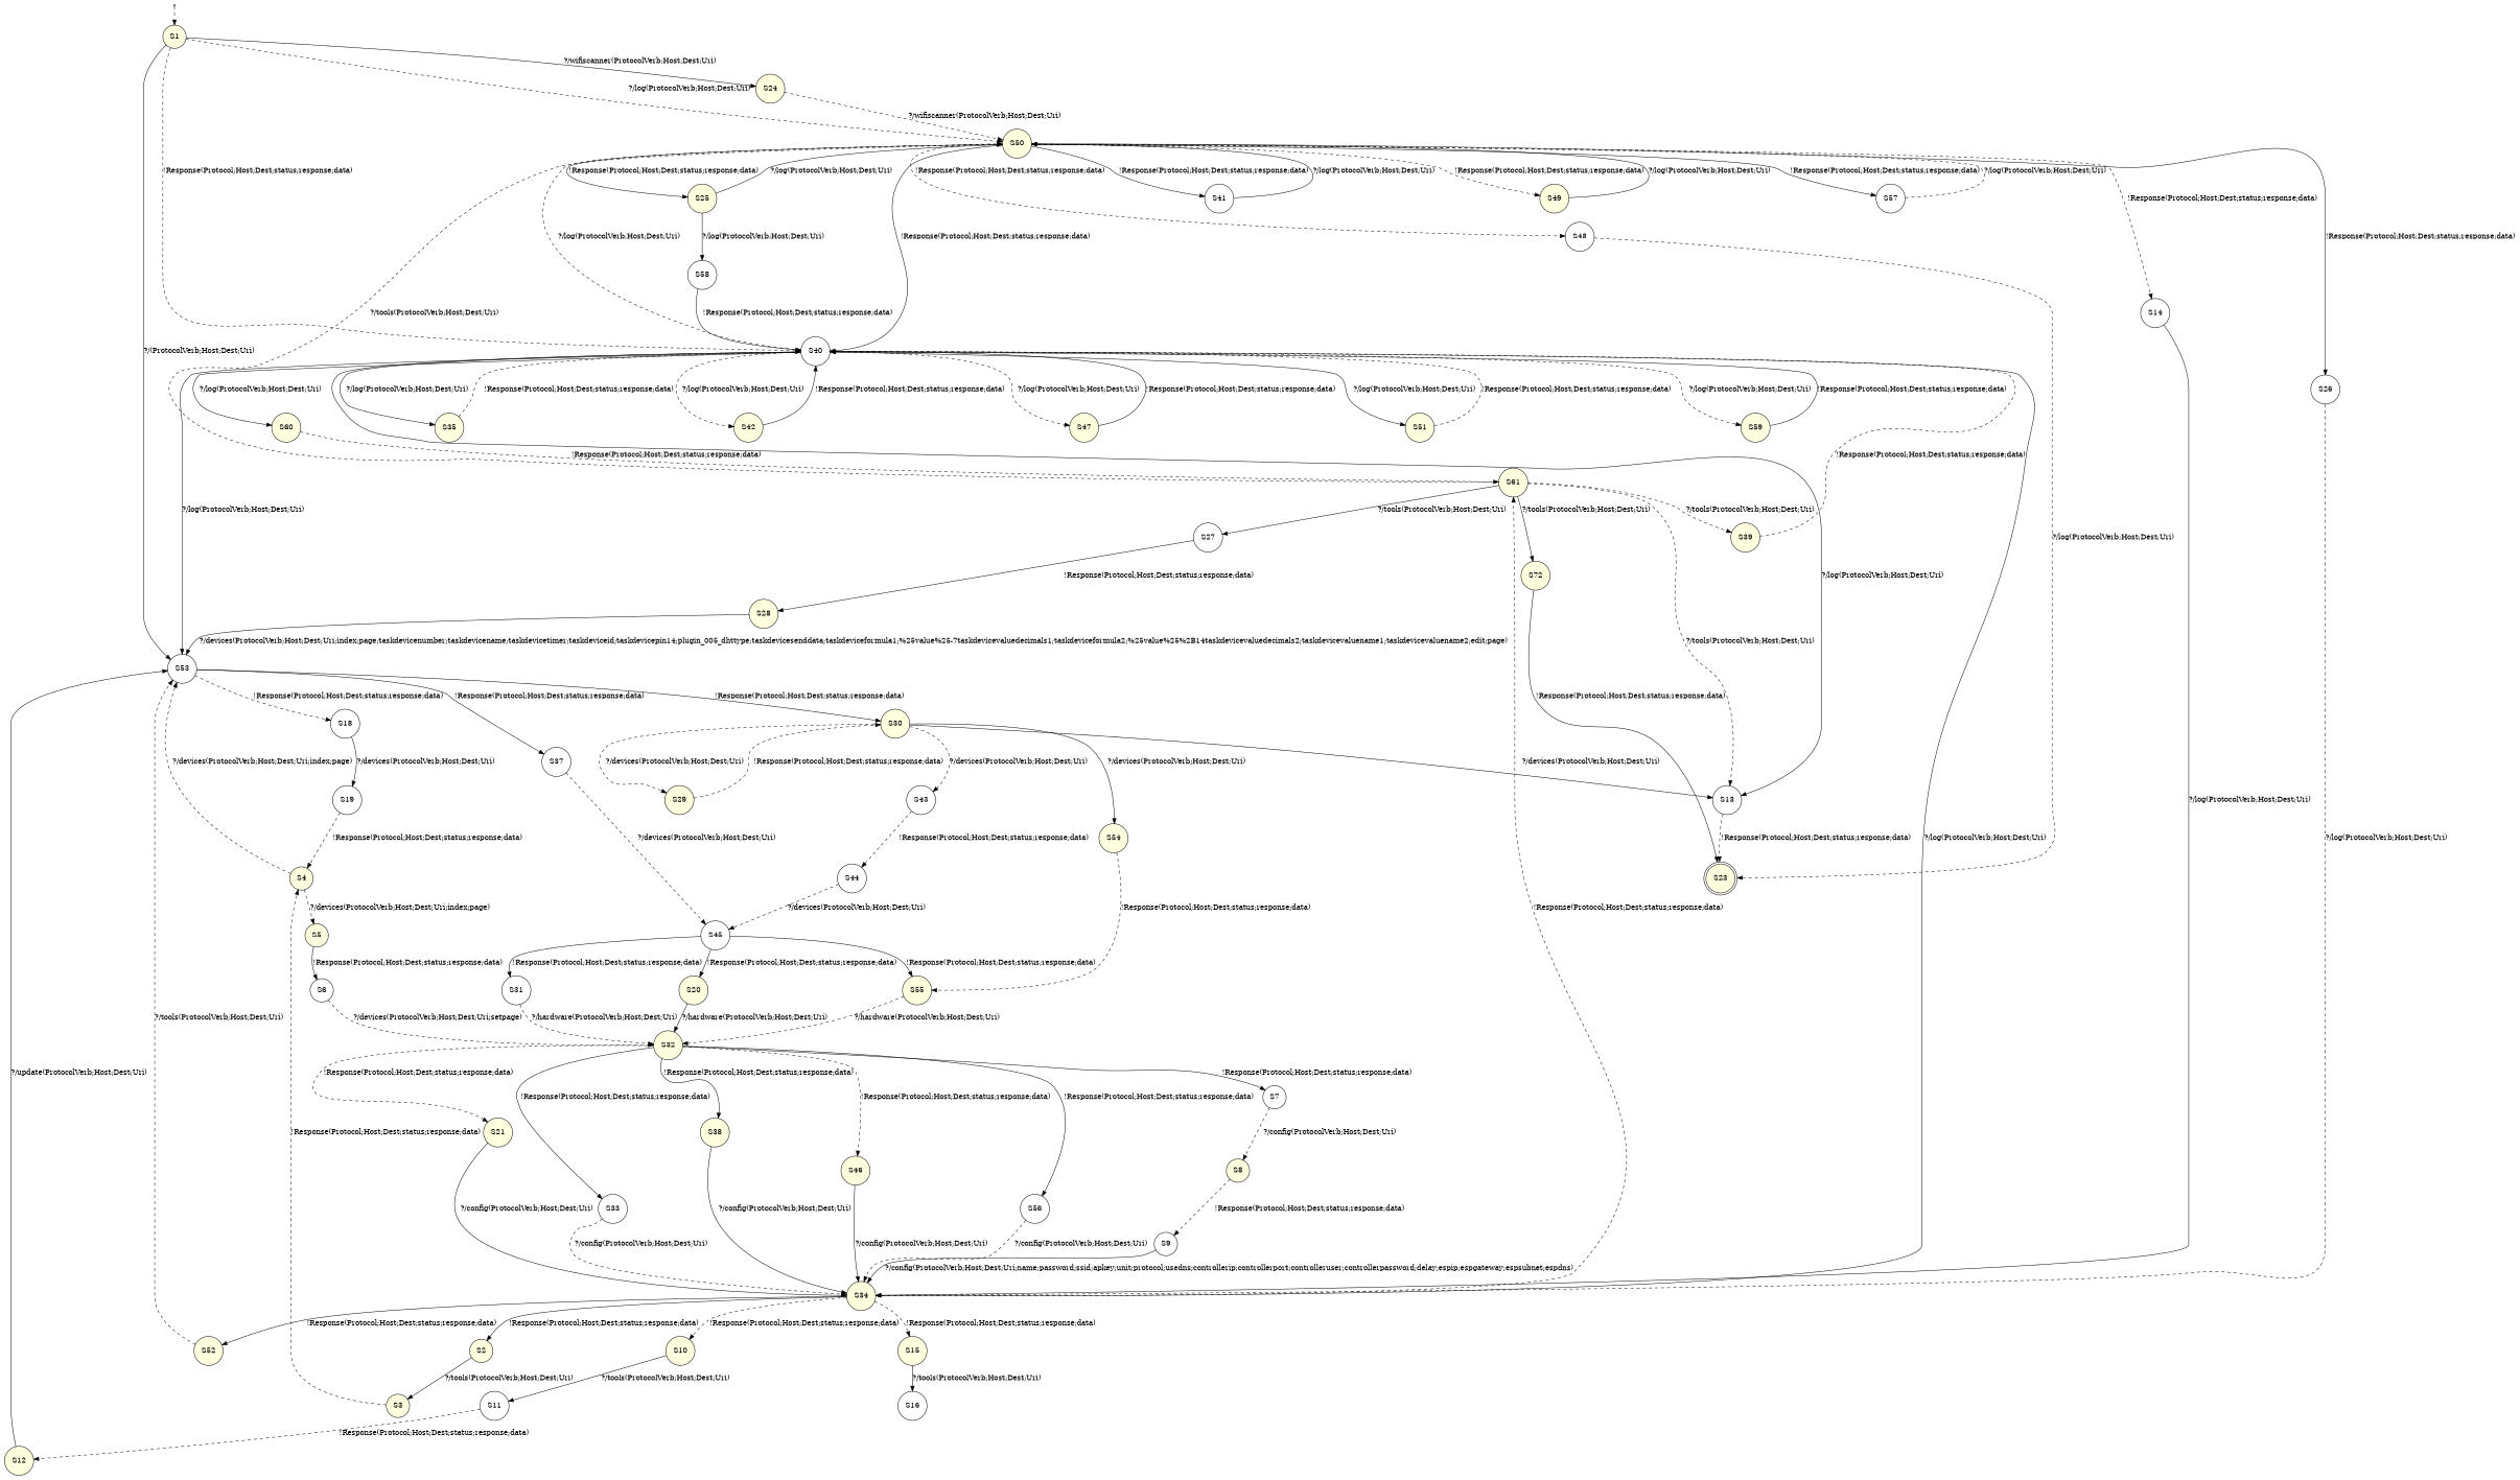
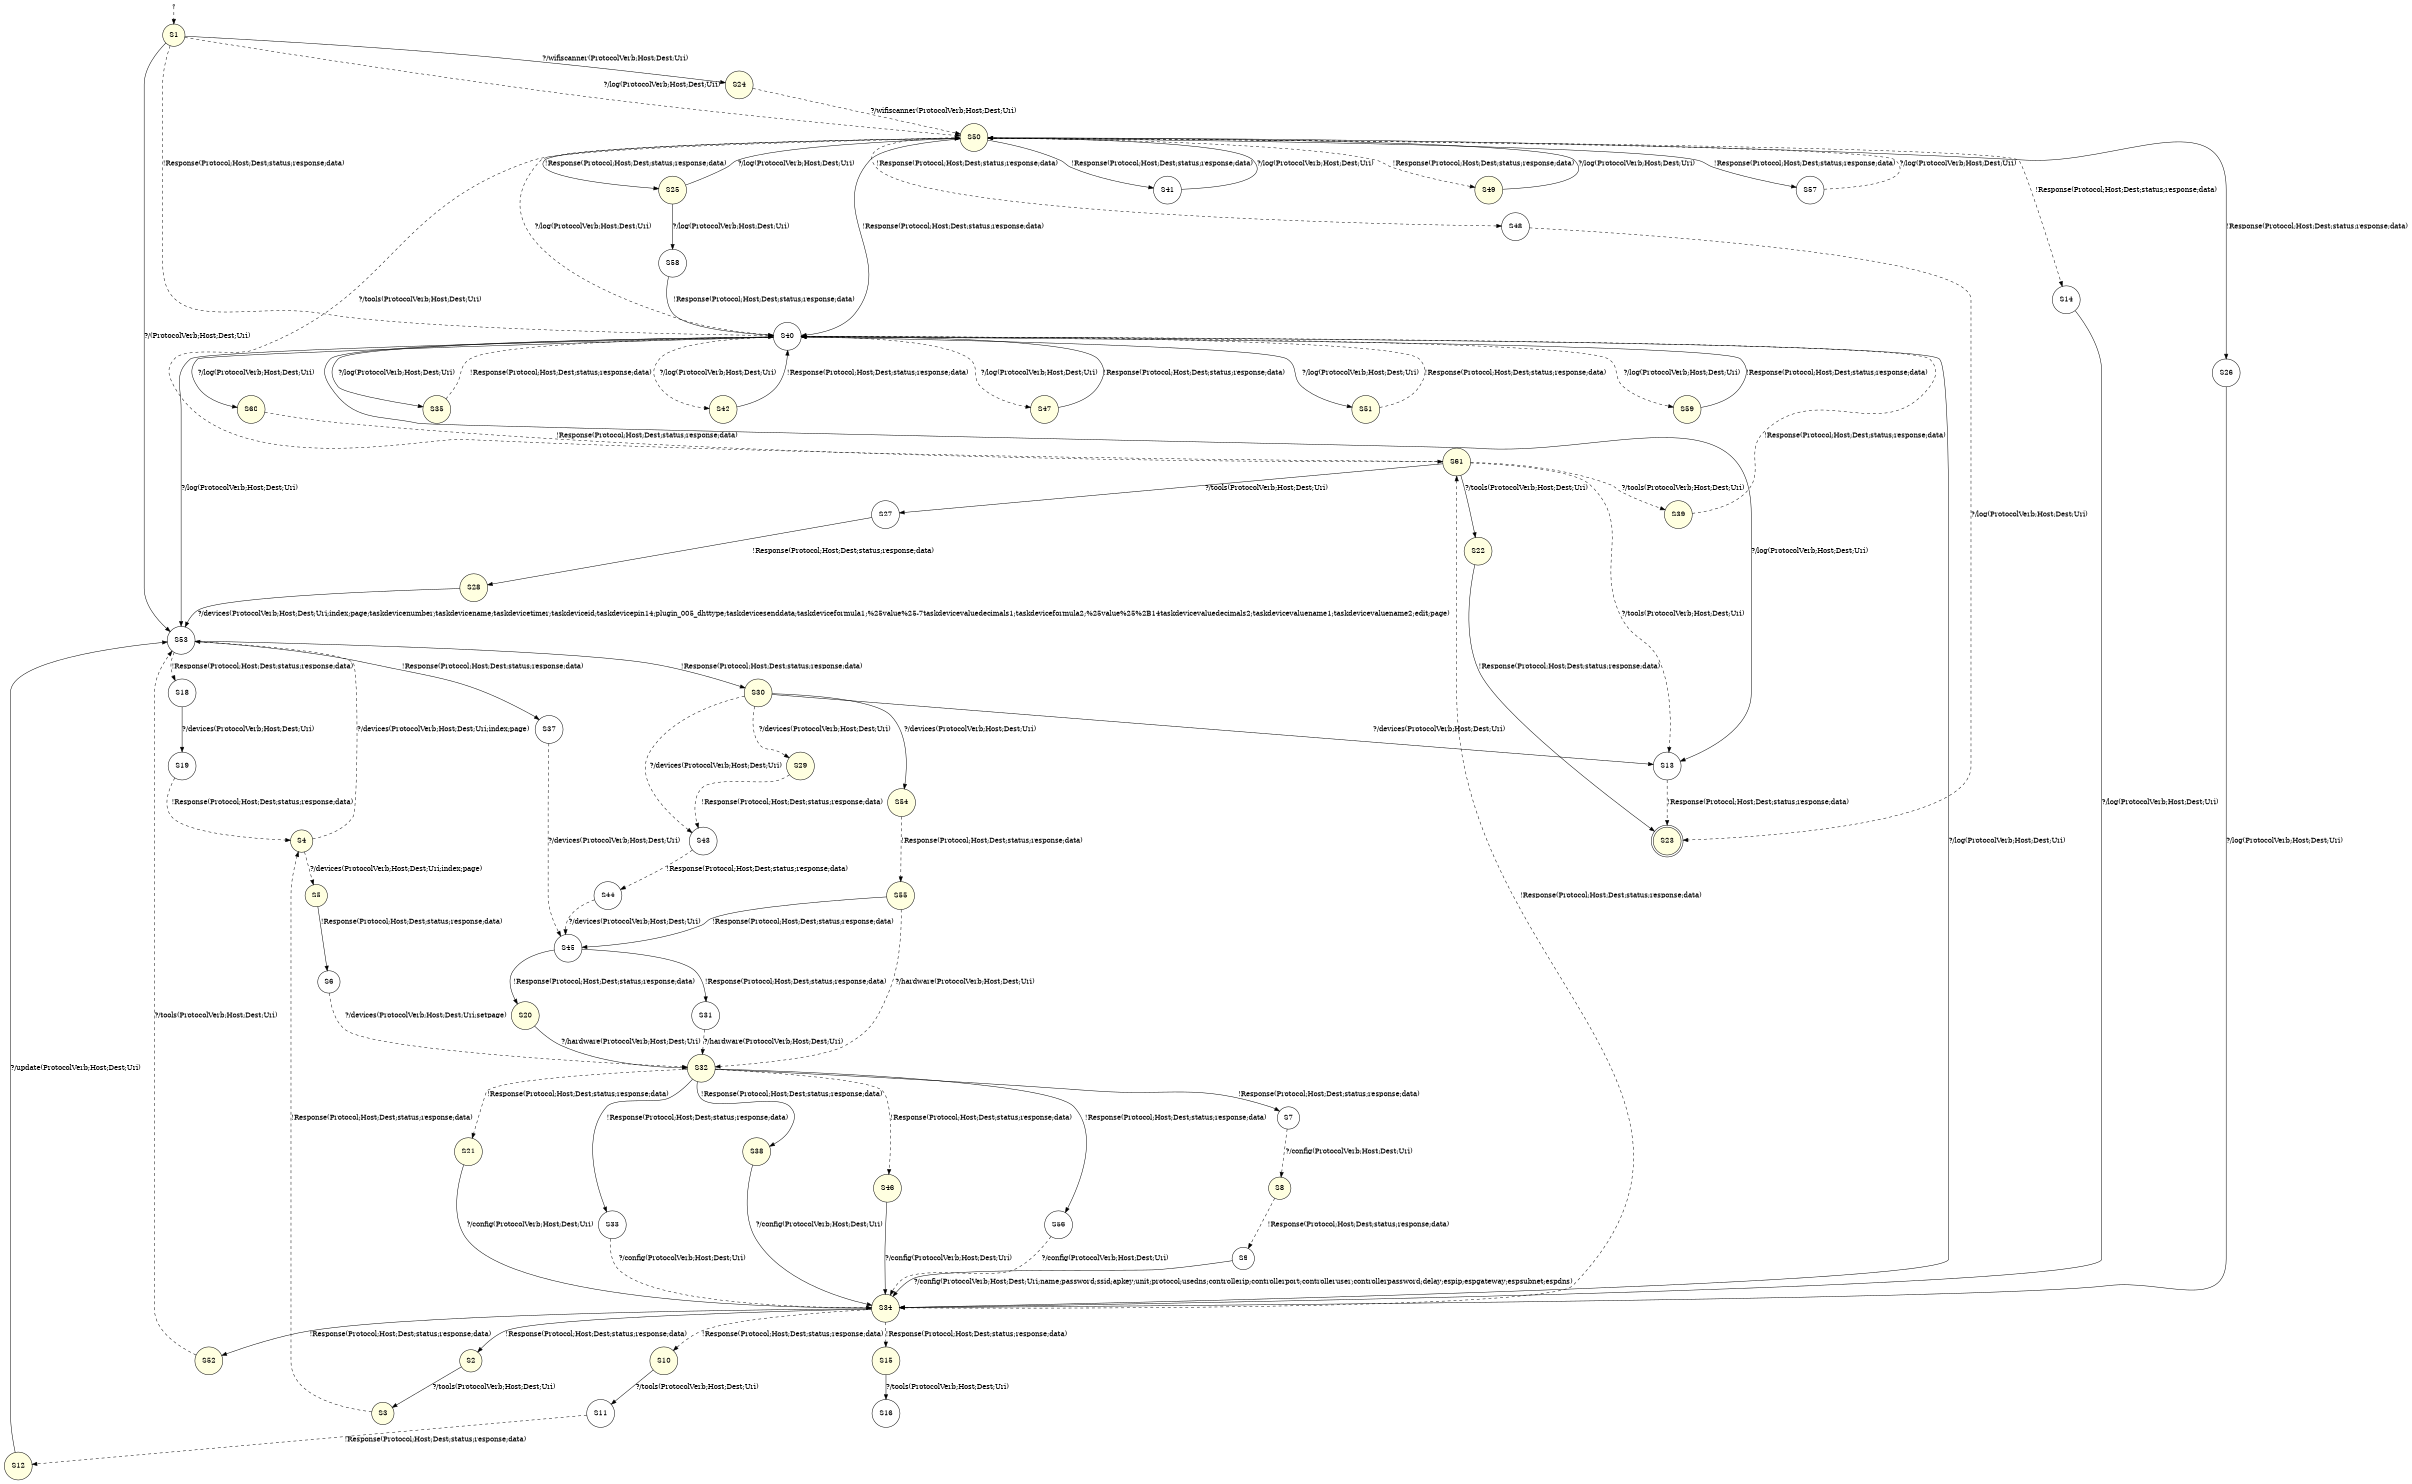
  digraph {
    node [fillcolor=lightyellow shape=circle style=filled]
    edge [style=solid]
    S00 [fillcolor=white shape=point]
    n2 [label=S1]
    n3 [label=S24]
    n4 [fillcolor=white label=S40]
    n5 [label=S50]
    n6 [fillcolor=white label=S53]
    n7 [label=S34]
    n8 [fillcolor=white label=S13]
    n9 [label=S35]
    n10 [label=S42]
    n11 [label=S47]
    n12 [label=S51]
    n13 [label=S59]
    n14 [label=S60]
    n15 [fillcolor=white label=S14]
    n16 [label=S25]
    n17 [fillcolor=white label=S26]
    n18 [fillcolor=white label=S41]
    n19 [fillcolor=white label=S48]
    n20 [label=S49]
    n21 [fillcolor=white label=S57]
    n22 [fillcolor=white label=S18]
    n23 [label=S30]
    n24 [fillcolor=white label=S37]
    n25 [label=S2]
    n26 [label=S3]
    n27 [label=S4]
    n28 [label=S5]
    n29 [fillcolor=white label=S6]
    n30 [label=S32]
    n31 [fillcolor=white label=S7]
    n32 [label=S21]
    n33 [fillcolor=white label=S33]
    n34 [label=S38]
    n35 [label=S46]
    n36 [fillcolor=white label=S56]
    n37 [label=S8]
    n38 [fillcolor=white label=S9]
    n39 [label=S10]
    n40 [label=S15]
    n41 [label=S52]
    n42 [label=S61]
    n43 [fillcolor=white label=S11]
    n44 [label=S12]
    n45 [label=S23 shape=doublecircle]
    n46 [fillcolor=white label=S16]
    n47 [fillcolor=white label=S19]
    n48 [label=S20]
-   n49 [label=S72]
+   n49 [label=S22]
    n50 [fillcolor=white label=S58]
    n51 [fillcolor=white label=S27]
    n52 [label=S28]
    n53 [label=S29]
    n54 [fillcolor=white label=S43]
    n55 [label=S54]
    n56 [fillcolor=white label=S44]
    n57 [fillcolor=white label=S45]
    n58 [fillcolor=white label=S31]
    n59 [label=S55]
    n60 [label=S39]
    S00 -> n2 [style=dashed]
    n2 -> n3 [label="?/wifiscanner(ProtocolVerb;Host;Dest;Uri)"]
    n2 -> n4 [label="!Response(Protocol;Host;Dest;status;response;data)" style=dashed]
    n2 -> n5 [label="?/log(ProtocolVerb;Host;Dest;Uri)" style=dashed]
    n2 -> n6 [label="?/(ProtocolVerb;Host;Dest;Uri)"]
    n3 -> n5 [label="?/wifiscanner(ProtocolVerb;Host;Dest;Uri)" style=dashed]
    n4 -> n5 [label="?/log(ProtocolVerb;Host;Dest;Uri)" style=dashed]
    n4 -> n6 [label="?/log(ProtocolVerb;Host;Dest;Uri)"]
    n4 -> n7 [label="?/log(ProtocolVerb;Host;Dest;Uri)"]
    n4 -> n8 [label="?/log(ProtocolVerb;Host;Dest;Uri)"]
    n4 -> n9 [label="?/log(ProtocolVerb;Host;Dest;Uri)"]
    n4 -> n10 [label="?/log(ProtocolVerb;Host;Dest;Uri)" style=dashed]
    n4 -> n11 [label="?/log(ProtocolVerb;Host;Dest;Uri)" style=dashed]
    n4 -> n12 [label="?/log(ProtocolVerb;Host;Dest;Uri)"]
    n4 -> n13 [label="?/log(ProtocolVerb;Host;Dest;Uri)" style=dashed]
    n4 -> n14 [label="?/log(ProtocolVerb;Host;Dest;Uri)"]
    n5 -> n4 [label="!Response(Protocol;Host;Dest;status;response;data)"]
    n5 -> n15 [label="!Response(Protocol;Host;Dest;status;response;data)" style=dashed]
    n5 -> n16 [label="!Response(Protocol;Host;Dest;status;response;data)"]
    n5 -> n17 [label="!Response(Protocol;Host;Dest;status;response;data)"]
    n5 -> n18 [label="!Response(Protocol;Host;Dest;status;response;data)"]
    n5 -> n19 [label="!Response(Protocol;Host;Dest;status;response;data)" style=dashed]
    n5 -> n20 [label="!Response(Protocol;Host;Dest;status;response;data)" style=dashed]
    n5 -> n21 [label="!Response(Protocol;Host;Dest;status;response;data)"]
    n6 -> n22 [label="!Response(Protocol;Host;Dest;status;response;data)" style=dashed]
    n6 -> n23 [label="!Response(Protocol;Host;Dest;status;response;data)"]
    n6 -> n24 [label="!Response(Protocol;Host;Dest;status;response;data)"]
    n7 -> n25 [label="!Response(Protocol;Host;Dest;status;response;data)"]
    n7 -> n39 [label="!Response(Protocol;Host;Dest;status;response;data)" style=dashed]
    n7 -> n40 [label="!Response(Protocol;Host;Dest;status;response;data)" style=dashed]
    n7 -> n41 [label="!Response(Protocol;Host;Dest;status;response;data)"]
    n7 -> n42 [label="!Response(Protocol;Host;Dest;status;response;data)" style=dashed]
    n8 -> n45 [label="!Response(Protocol;Host;Dest;status;response;data)" style=dashed]
    n9 -> n4 [label="!Response(Protocol;Host;Dest;status;response;data)" style=dashed]
    n10 -> n4 [label="!Response(Protocol;Host;Dest;status;response;data)"]
    n11 -> n4 [label="!Response(Protocol;Host;Dest;status;response;data)"]
    n12 -> n4 [label="!Response(Protocol;Host;Dest;status;response;data)" style=dashed]
    n13 -> n4 [label="!Response(Protocol;Host;Dest;status;response;data)"]
    n14 -> n42 [label="!Response(Protocol;Host;Dest;status;response;data)" style=dashed]
    n15 -> n7 [label="?/log(ProtocolVerb;Host;Dest;Uri)"]
    n16 -> n5 [label="?/log(ProtocolVerb;Host;Dest;Uri)"]
    n16 -> n50 [label="?/log(ProtocolVerb;Host;Dest;Uri)"]
-   n17 -> n7 [label="?/log(ProtocolVerb;Host;Dest;Uri)" style=dashed]
+   n17 -> n7 [label="?/log(ProtocolVerb;Host;Dest;Uri)"]
    n18 -> n5 [label="?/log(ProtocolVerb;Host;Dest;Uri)"]
    n19 -> n45 [label="?/log(ProtocolVerb;Host;Dest;Uri)" style=dashed]
    n20 -> n5 [label="?/log(ProtocolVerb;Host;Dest;Uri)"]
    n21 -> n5 [label="?/log(ProtocolVerb;Host;Dest;Uri)" style=dashed]
    n22 -> n47 [label="?/devices(ProtocolVerb;Host;Dest;Uri)"]
    n23 -> n8 [label="?/devices(ProtocolVerb;Host;Dest;Uri)"]
    n23 -> n53 [label="?/devices(ProtocolVerb;Host;Dest;Uri)" style=dashed]
    n23 -> n54 [label="?/devices(ProtocolVerb;Host;Dest;Uri)" style=dashed]
    n23 -> n55 [label="?/devices(ProtocolVerb;Host;Dest;Uri)"]
    n24 -> n57 [label="?/devices(ProtocolVerb;Host;Dest;Uri)" style=dashed]
    n25 -> n26 [label="?/tools(ProtocolVerb;Host;Dest;Uri)"]
    n26 -> n27 [label="!Response(Protocol;Host;Dest;status;response;data)" style=dashed]
    n27 -> n6 [label="?/devices(ProtocolVerb;Host;Dest;Uri;index;page)" style=dashed]
    n27 -> n28 [label="?/devices(ProtocolVerb;Host;Dest;Uri;index;page)" style=dashed]
    n28 -> n29 [label="!Response(Protocol;Host;Dest;status;response;data)"]
    n29 -> n30 [label="?/devices(ProtocolVerb;Host;Dest;Uri;setpage)" style=dashed]
    n30 -> n31 [label="!Response(Protocol;Host;Dest;status;response;data)"]
    n30 -> n32 [label="!Response(Protocol;Host;Dest;status;response;data)" style=dashed]
    n30 -> n33 [label="!Response(Protocol;Host;Dest;status;response;data)"]
    n30 -> n34 [label="!Response(Protocol;Host;Dest;status;response;data)"]
    n30 -> n35 [label="!Response(Protocol;Host;Dest;status;response;data)" style=dashed]
    n30 -> n36 [label="!Response(Protocol;Host;Dest;status;response;data)"]
    n31 -> n37 [label="?/config(ProtocolVerb;Host;Dest;Uri)" style=dashed]
    n32 -> n7 [label="?/config(ProtocolVerb;Host;Dest;Uri)"]
    n33 -> n7 [label="?/config(ProtocolVerb;Host;Dest;Uri)" style=dashed]
    n34 -> n7 [label="?/config(ProtocolVerb;Host;Dest;Uri)"]
    n35 -> n7 [label="?/config(ProtocolVerb;Host;Dest;Uri)"]
    n36 -> n7 [label="?/config(ProtocolVerb;Host;Dest;Uri)" style=dashed]
    n37 -> n38 [label="!Response(Protocol;Host;Dest;status;response;data)" style=dashed]
    n38 -> n7 [label="?/config(ProtocolVerb;Host;Dest;Uri;name;password;ssid;apkey;unit;protocol;usedns;controllerip;controllerport;controlleruser;controllerpassword;delay;espip;espgateway;espsubnet;espdns)"]
    n39 -> n43 [label="?/tools(ProtocolVerb;Host;Dest;Uri)"]
    n40 -> n46 [label="?/tools(ProtocolVerb;Host;Dest;Uri)"]
    n41 -> n6 [label="?/tools(ProtocolVerb;Host;Dest;Uri)" style=dashed]
    n42 -> n5 [label="?/tools(ProtocolVerb;Host;Dest;Uri)" style=dashed]
    n42 -> n8 [label="?/tools(ProtocolVerb;Host;Dest;Uri)" style=dashed]
    n42 -> n49 [label="?/tools(ProtocolVerb;Host;Dest;Uri)"]
    n42 -> n51 [label="?/tools(ProtocolVerb;Host;Dest;Uri)"]
    n42 -> n60 [label="?/tools(ProtocolVerb;Host;Dest;Uri)" style=dashed]
    n43 -> n44 [label="!Response(Protocol;Host;Dest;status;response;data)" style=dashed]
    n44 -> n6 [label="?/update(ProtocolVerb;Host;Dest;Uri)"]
    n47 -> n27 [label="!Response(Protocol;Host;Dest;status;response;data)" style=dashed]
    n48 -> n30 [label="?/hardware(ProtocolVerb;Host;Dest;Uri)"]
    n49 -> n45 [label="!Response(Protocol;Host;Dest;status;response;data)"]
    n50 -> n4 [label="!Response(Protocol;Host;Dest;status;response;data)"]
    n51 -> n52 [label="!Response(Protocol;Host;Dest;status;response;data)"]
    n52 -> n6 [label="?/devices(ProtocolVerb;Host;Dest;Uri;index;page;taskdevicenumber;taskdevicename;taskdevicetimer;taskdeviceid;taskdevicepin14;plugin_005_dhttype;taskdevicesenddata;taskdeviceformula1;%25value%25-7taskdevicevaluedecimals1;taskdeviceformula2;%25value%25%2B14taskdevicevaluedecimals2;taskdevicevaluename1;taskdevicevaluename2;edit;page)"]
-   n53 -> n23 [label="!Response(Protocol;Host;Dest;status;response;data)" style=dashed]
+   n53 -> n54 [label="!Response(Protocol;Host;Dest;status;response;data)" style=dashed]
    n54 -> n56 [label="!Response(Protocol;Host;Dest;status;response;data)" style=dashed]
    n55 -> n59 [label="!Response(Protocol;Host;Dest;status;response;data)" style=dashed]
    n56 -> n57 [label="?/devices(ProtocolVerb;Host;Dest;Uri)" style=dashed]
    n57 -> n48 [label="!Response(Protocol;Host;Dest;status;response;data)"]
    n57 -> n58 [label="!Response(Protocol;Host;Dest;status;response;data)"]
-   n57 -> n59 [label="!Response(Protocol;Host;Dest;status;response;data)"]
+   n59 -> n57 [label="!Response(Protocol;Host;Dest;status;response;data)"]
    n58 -> n30 [label="?/hardware(ProtocolVerb;Host;Dest;Uri)" style=dashed]
    n59 -> n30 [label="?/hardware(ProtocolVerb;Host;Dest;Uri)" style=dashed]
    n60 -> n4 [label="!Response(Protocol;Host;Dest;status;response;data)" style=dashed]
  }
